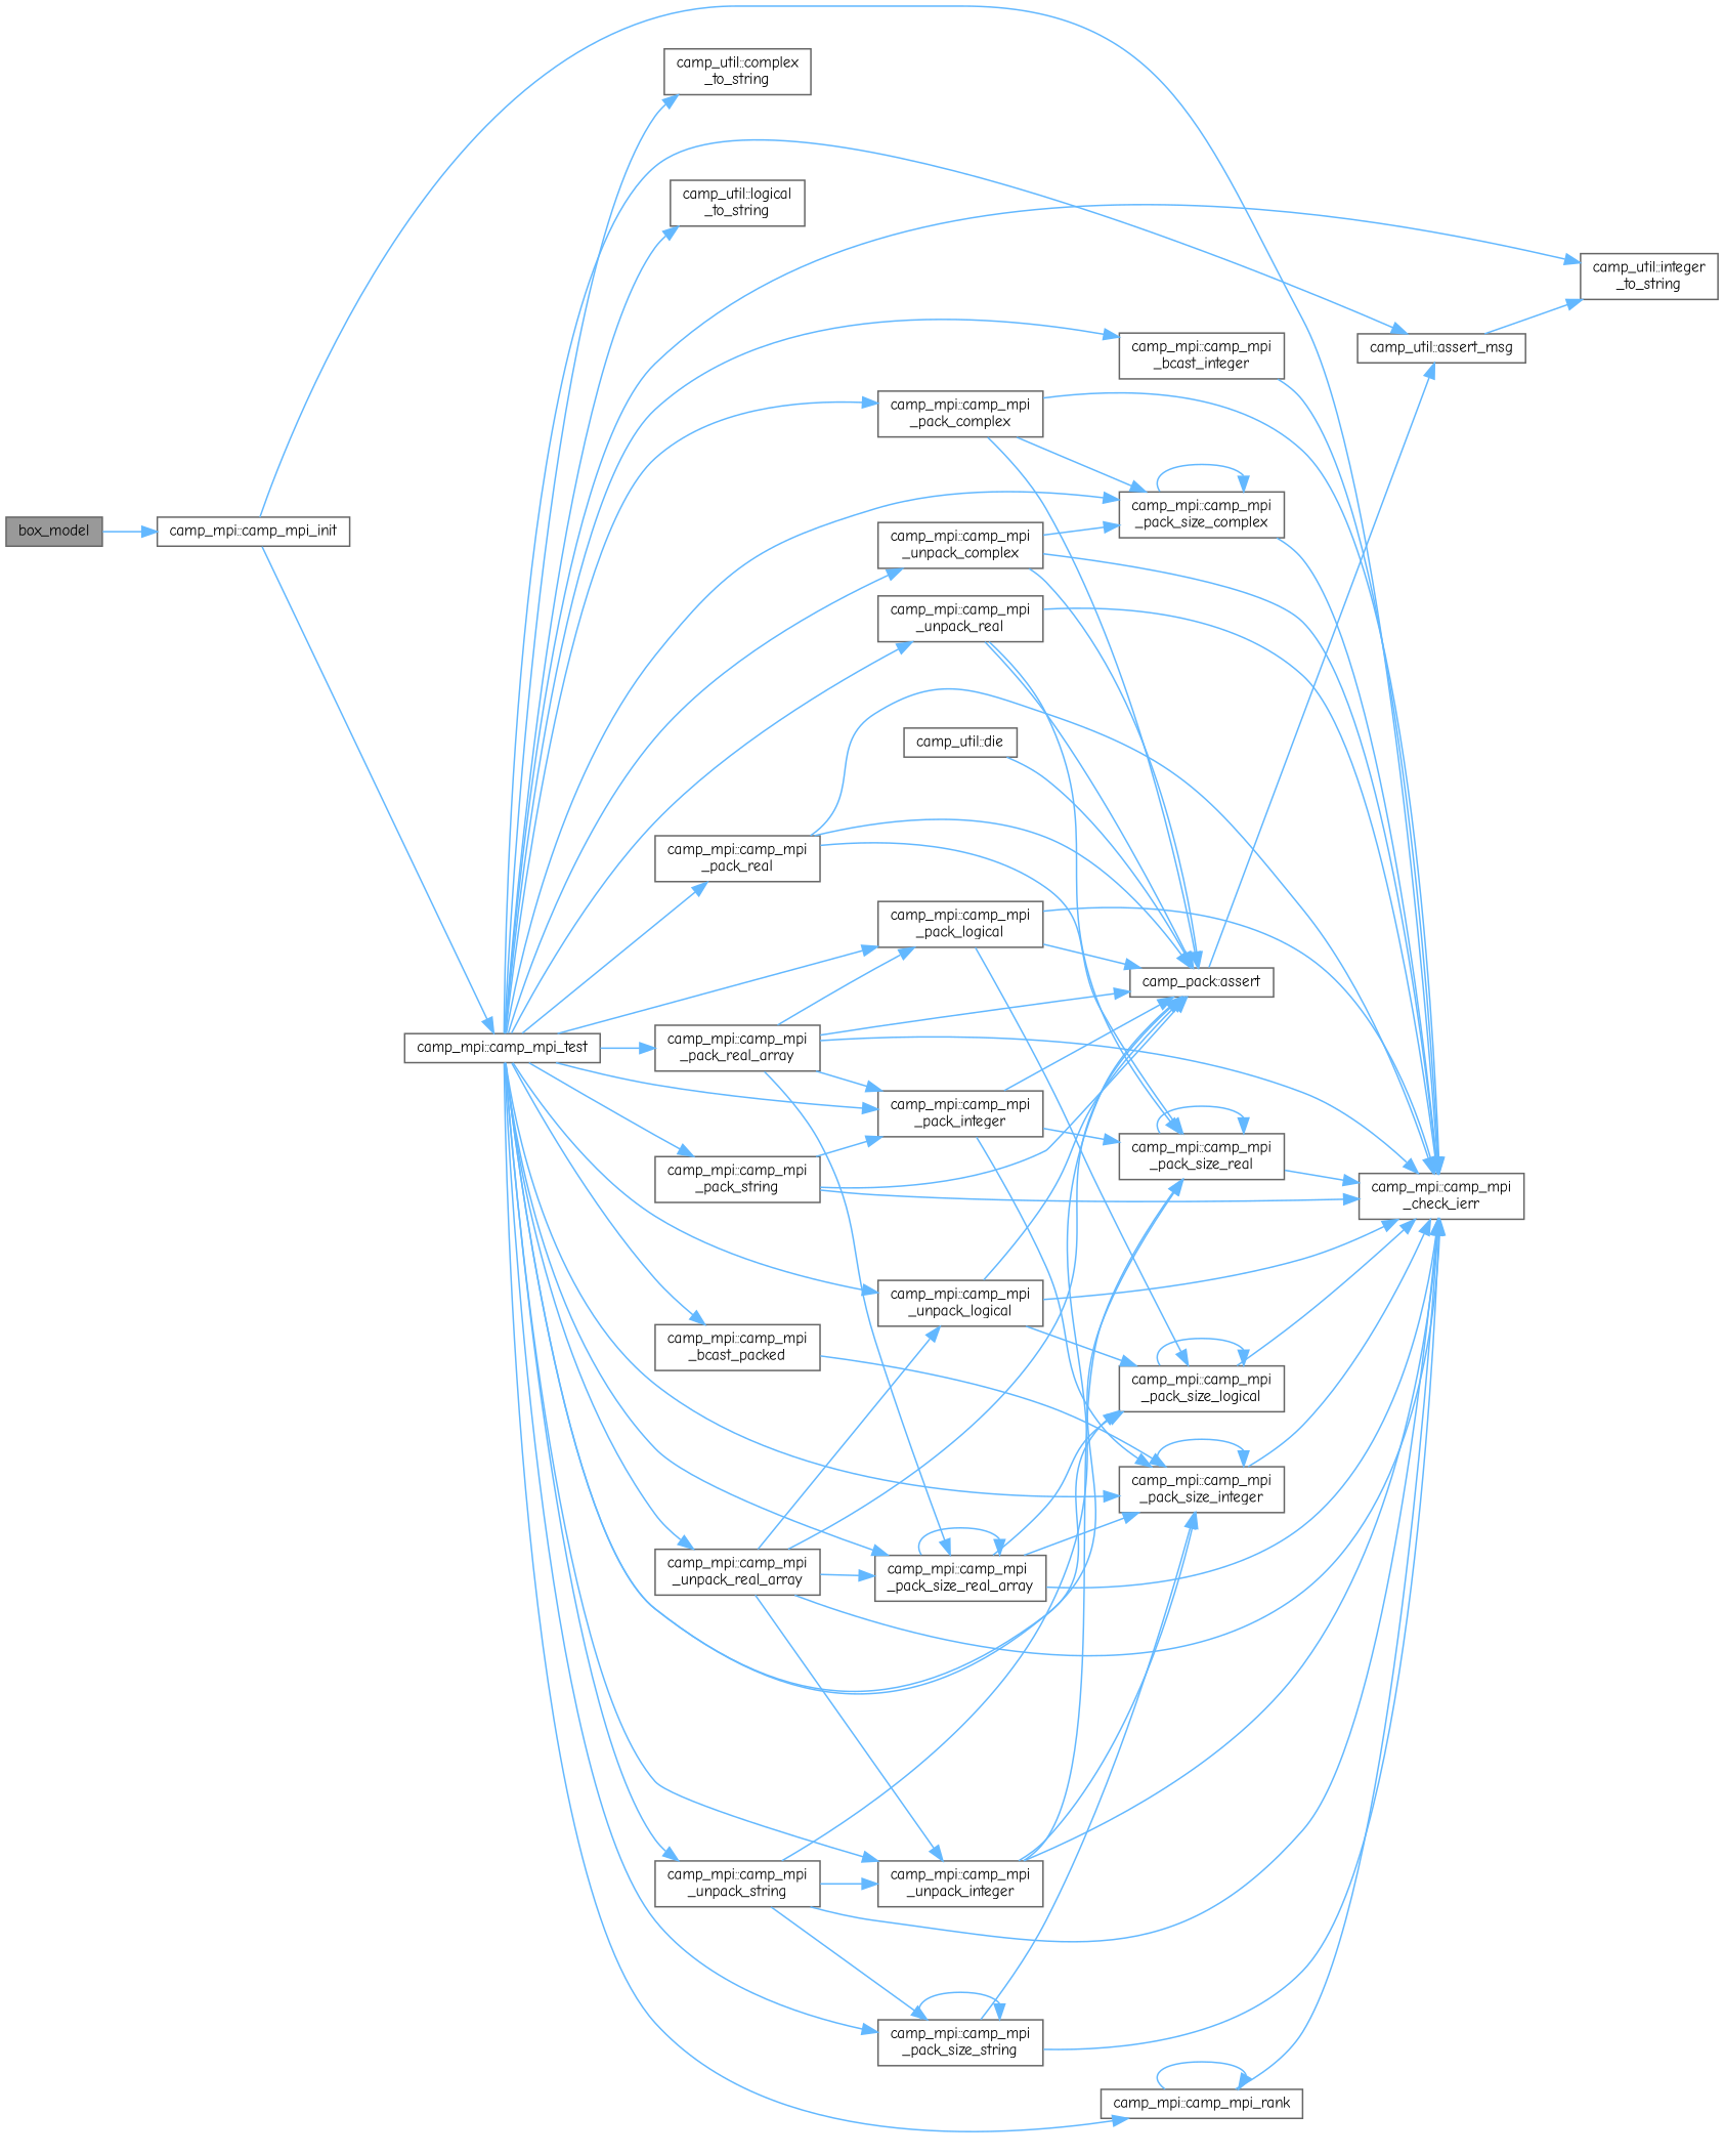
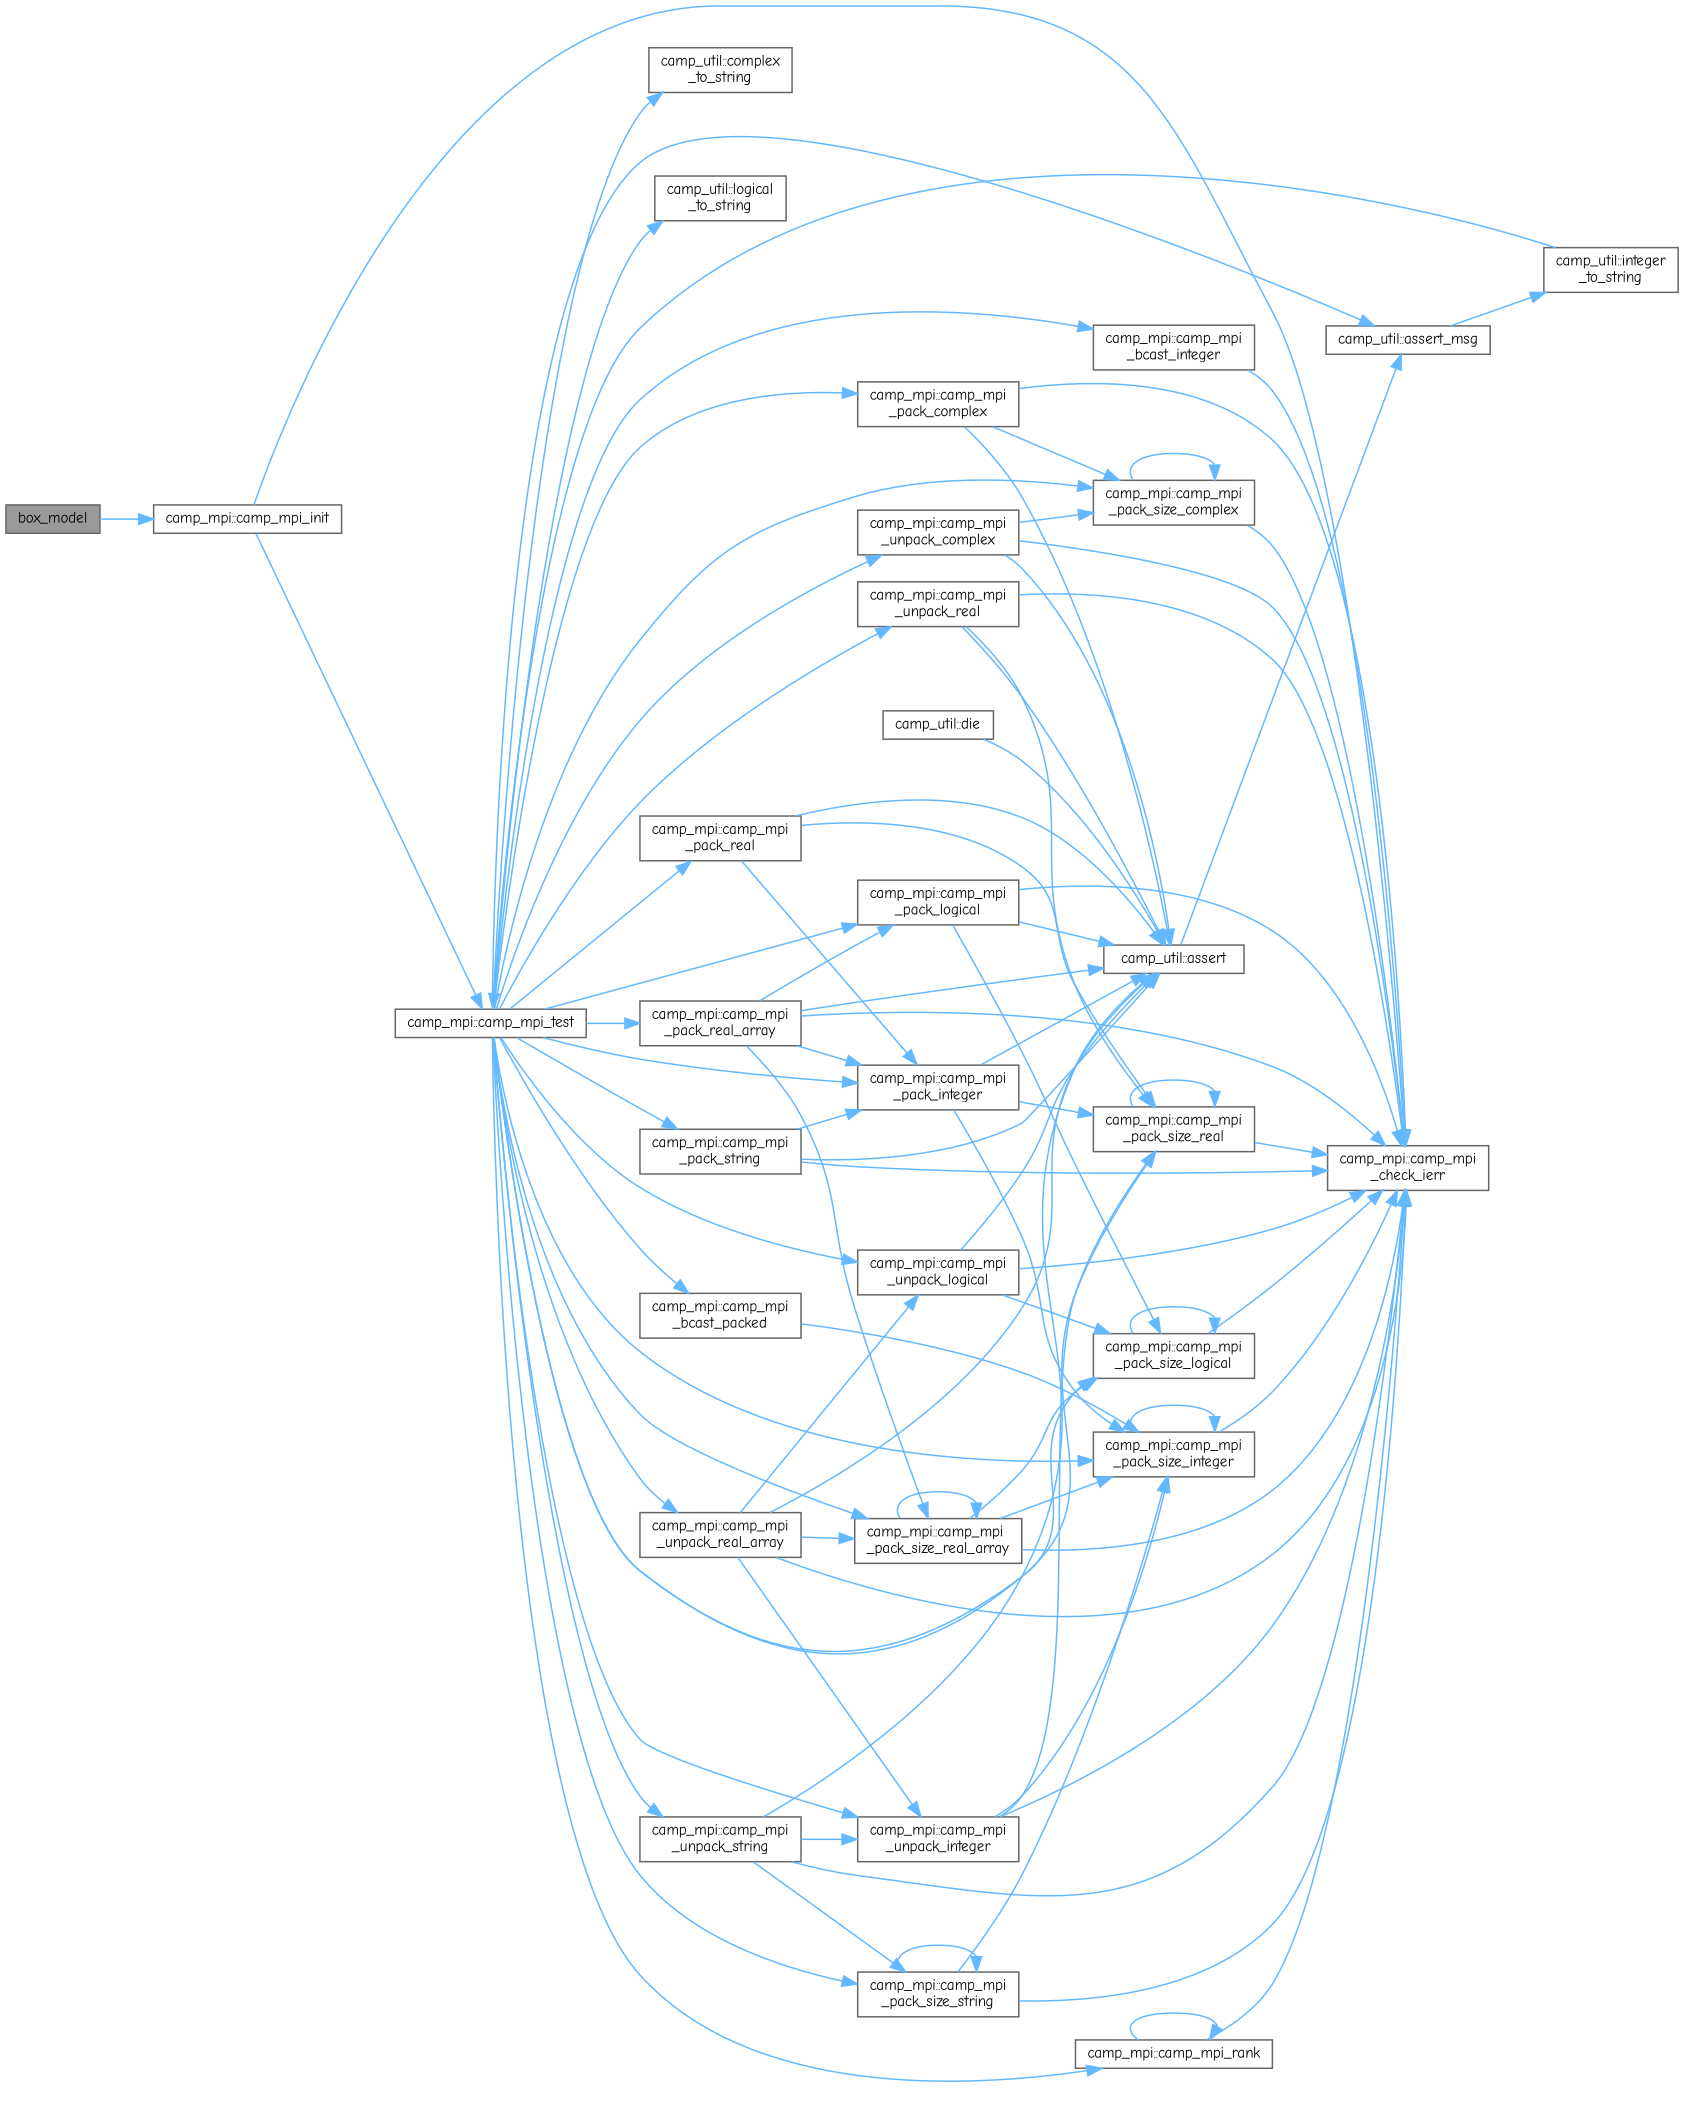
  digraph {
    fontname="Comic Neue"
    rankdir=LR
    node [color=grey40 fillcolor=white fontname="Comic Neue" fontsize=10 shape=box style=filled]
    edge [color=steelblue1 fontname="Comic Neue" fontsize=10 labelfontname=Helvetica labelfontsize=10 style=solid]
    n1 [color=gray40 fillcolor=grey60 fontcolor=black height=0.2 label=box_model width=0.4]
    n2 [height=0.2 label="camp_mpi::camp_mpi_init" width=0.4]
    n3 [height=0.2 label="camp_mpi::camp_mpi\l_check_ierr" width=0.4]
    n4 [height=0.2 label="camp_mpi::camp_mpi_test" width=0.4]
    n5 [height=0.2 label="camp_util::die" width=0.4]
-   n6 [height=0.2 label="camp_pack::assert" width=0.4]
+   n6 [height=0.2 label="camp_util::assert" width=0.4]
    n7 [height=0.2 label="camp_util::assert_msg" width=0.4]
    n8 [height=0.2 label="camp_util::integer\l_to_string" width=0.4]
    n9 [height=0.2 label="camp_mpi::camp_mpi\l_bcast_integer" width=0.4]
    n10 [height=0.2 label="camp_mpi::camp_mpi\l_bcast_packed" width=0.4]
    n11 [height=0.2 label="camp_mpi::camp_mpi\l_pack_complex" width=0.4]
    n12 [height=0.2 label="camp_mpi::camp_mpi\l_pack_size_complex" width=0.4]
    n13 [height=0.2 label="camp_mpi::camp_mpi\l_pack_integer" width=0.4]
    n14 [height=0.2 label="camp_mpi::camp_mpi\l_pack_size_integer" width=0.4]
    n15 [height=0.2 label="camp_mpi::camp_mpi\l_pack_logical" width=0.4]
    n16 [height=0.2 label="camp_mpi::camp_mpi\l_pack_size_logical" width=0.4]
    n17 [height=0.2 label="camp_mpi::camp_mpi\l_pack_real" width=0.4]
    n18 [height=0.2 label="camp_mpi::camp_mpi\l_pack_size_real" width=0.4]
    n19 [height=0.2 label="camp_mpi::camp_mpi\l_pack_real_array" width=0.4]
    n20 [height=0.2 label="camp_mpi::camp_mpi\l_pack_size_real_array" width=0.4]
    n21 [height=0.2 label="camp_mpi::camp_mpi\l_pack_size_string" width=0.4]
    n22 [height=0.2 label="camp_mpi::camp_mpi\l_pack_string" width=0.4]
    n23 [height=0.2 label="camp_mpi::camp_mpi_rank" width=0.4]
    n24 [height=0.2 label="camp_mpi::camp_mpi\l_unpack_complex" width=0.4]
    n25 [height=0.2 label="camp_mpi::camp_mpi\l_unpack_integer" width=0.4]
    n26 [height=0.2 label="camp_mpi::camp_mpi\l_unpack_logical" width=0.4]
    n27 [height=0.2 label="camp_mpi::camp_mpi\l_unpack_real" width=0.4]
    n28 [height=0.2 label="camp_mpi::camp_mpi\l_unpack_real_array" width=0.4]
    n29 [height=0.2 label="camp_mpi::camp_mpi\l_unpack_string" width=0.4]
    n30 [height=0.2 label="camp_util::complex\l_to_string" width=0.4]
    n31 [height=0.2 label="camp_util::logical\l_to_string" width=0.4]
    n1 -> n2
    n2 -> n3
    n2 -> n4
    n4 -> n7
-   n4 -> n8
+   n8 -> n4
    n4 -> n9
    n4 -> n10
    n4 -> n11
    n4 -> n12
    n4 -> n13
    n4 -> n14
    n4 -> n15
    n4 -> n16
    n4 -> n17
    n4 -> n18
    n4 -> n19
    n4 -> n20
    n4 -> n21
    n4 -> n22
    n4 -> n23
    n4 -> n24
    n4 -> n25
    n4 -> n26
    n4 -> n27
    n4 -> n28
    n4 -> n29
    n4 -> n30
    n4 -> n31
    n5 -> n6
    n6 -> n7
    n7 -> n8
    n9 -> n3
    n10 -> n14
    n11 -> n3
    n11 -> n6
    n11 -> n12
    n12 -> n3
    n12 -> n12
    n13 -> n6
    n13 -> n14
    n13 -> n18
    n14 -> n3
    n14 -> n14
    n15 -> n3
    n15 -> n6
    n15 -> n16
    n16 -> n3
    n16 -> n16
-   n17 -> n3
+   n17 -> n13
    n17 -> n6
    n17 -> n18
    n18 -> n3
    n18 -> n18
    n19 -> n3
    n19 -> n6
    n19 -> n13
    n19 -> n15
    n19 -> n20
    n20 -> n3
    n20 -> n14
    n20 -> n16
    n20 -> n20
    n21 -> n3
    n21 -> n14
    n21 -> n21
    n22 -> n3
    n22 -> n6
    n22 -> n13
    n23 -> n3
    n23 -> n23
    n24 -> n3
    n24 -> n6
    n24 -> n12
    n25 -> n3
    n25 -> n14
    n25 -> n18
    n26 -> n3
    n26 -> n6
    n26 -> n16
    n27 -> n3
    n27 -> n6
    n27 -> n18
    n28 -> n3
    n28 -> n6
    n28 -> n20
    n28 -> n25
    n28 -> n26
    n29 -> n3
    n29 -> n6
    n29 -> n21
    n29 -> n25
  }
